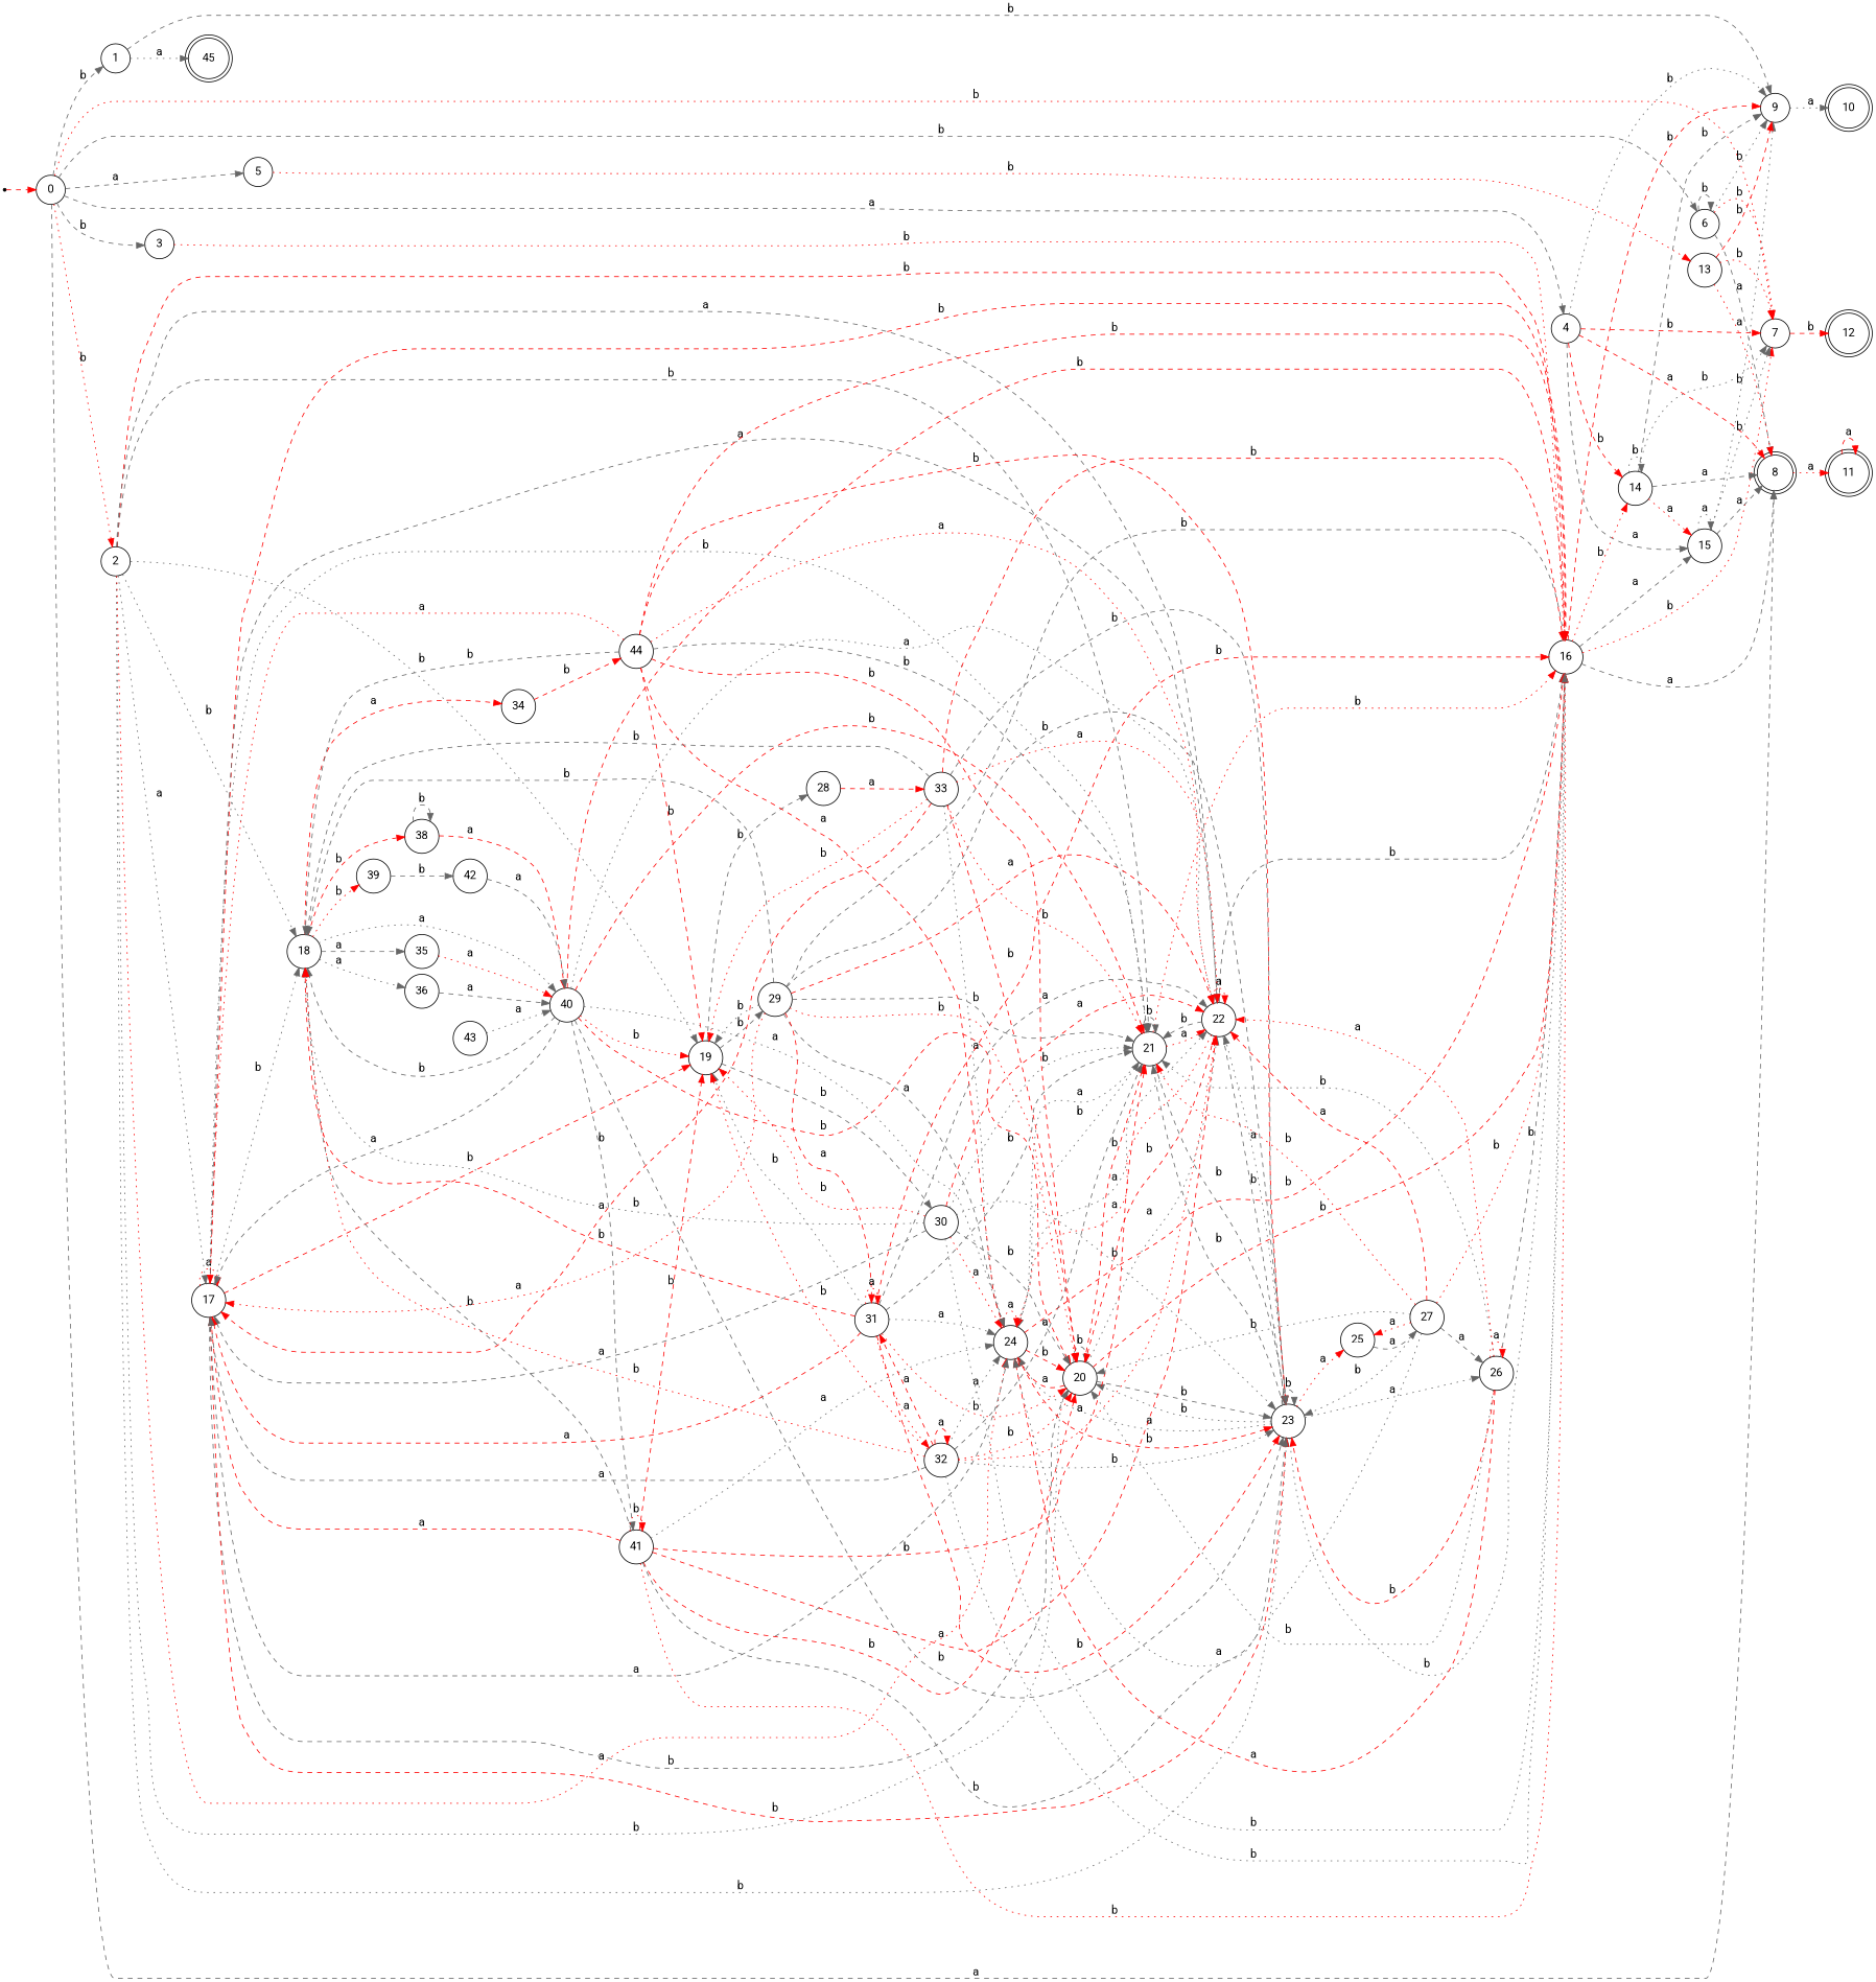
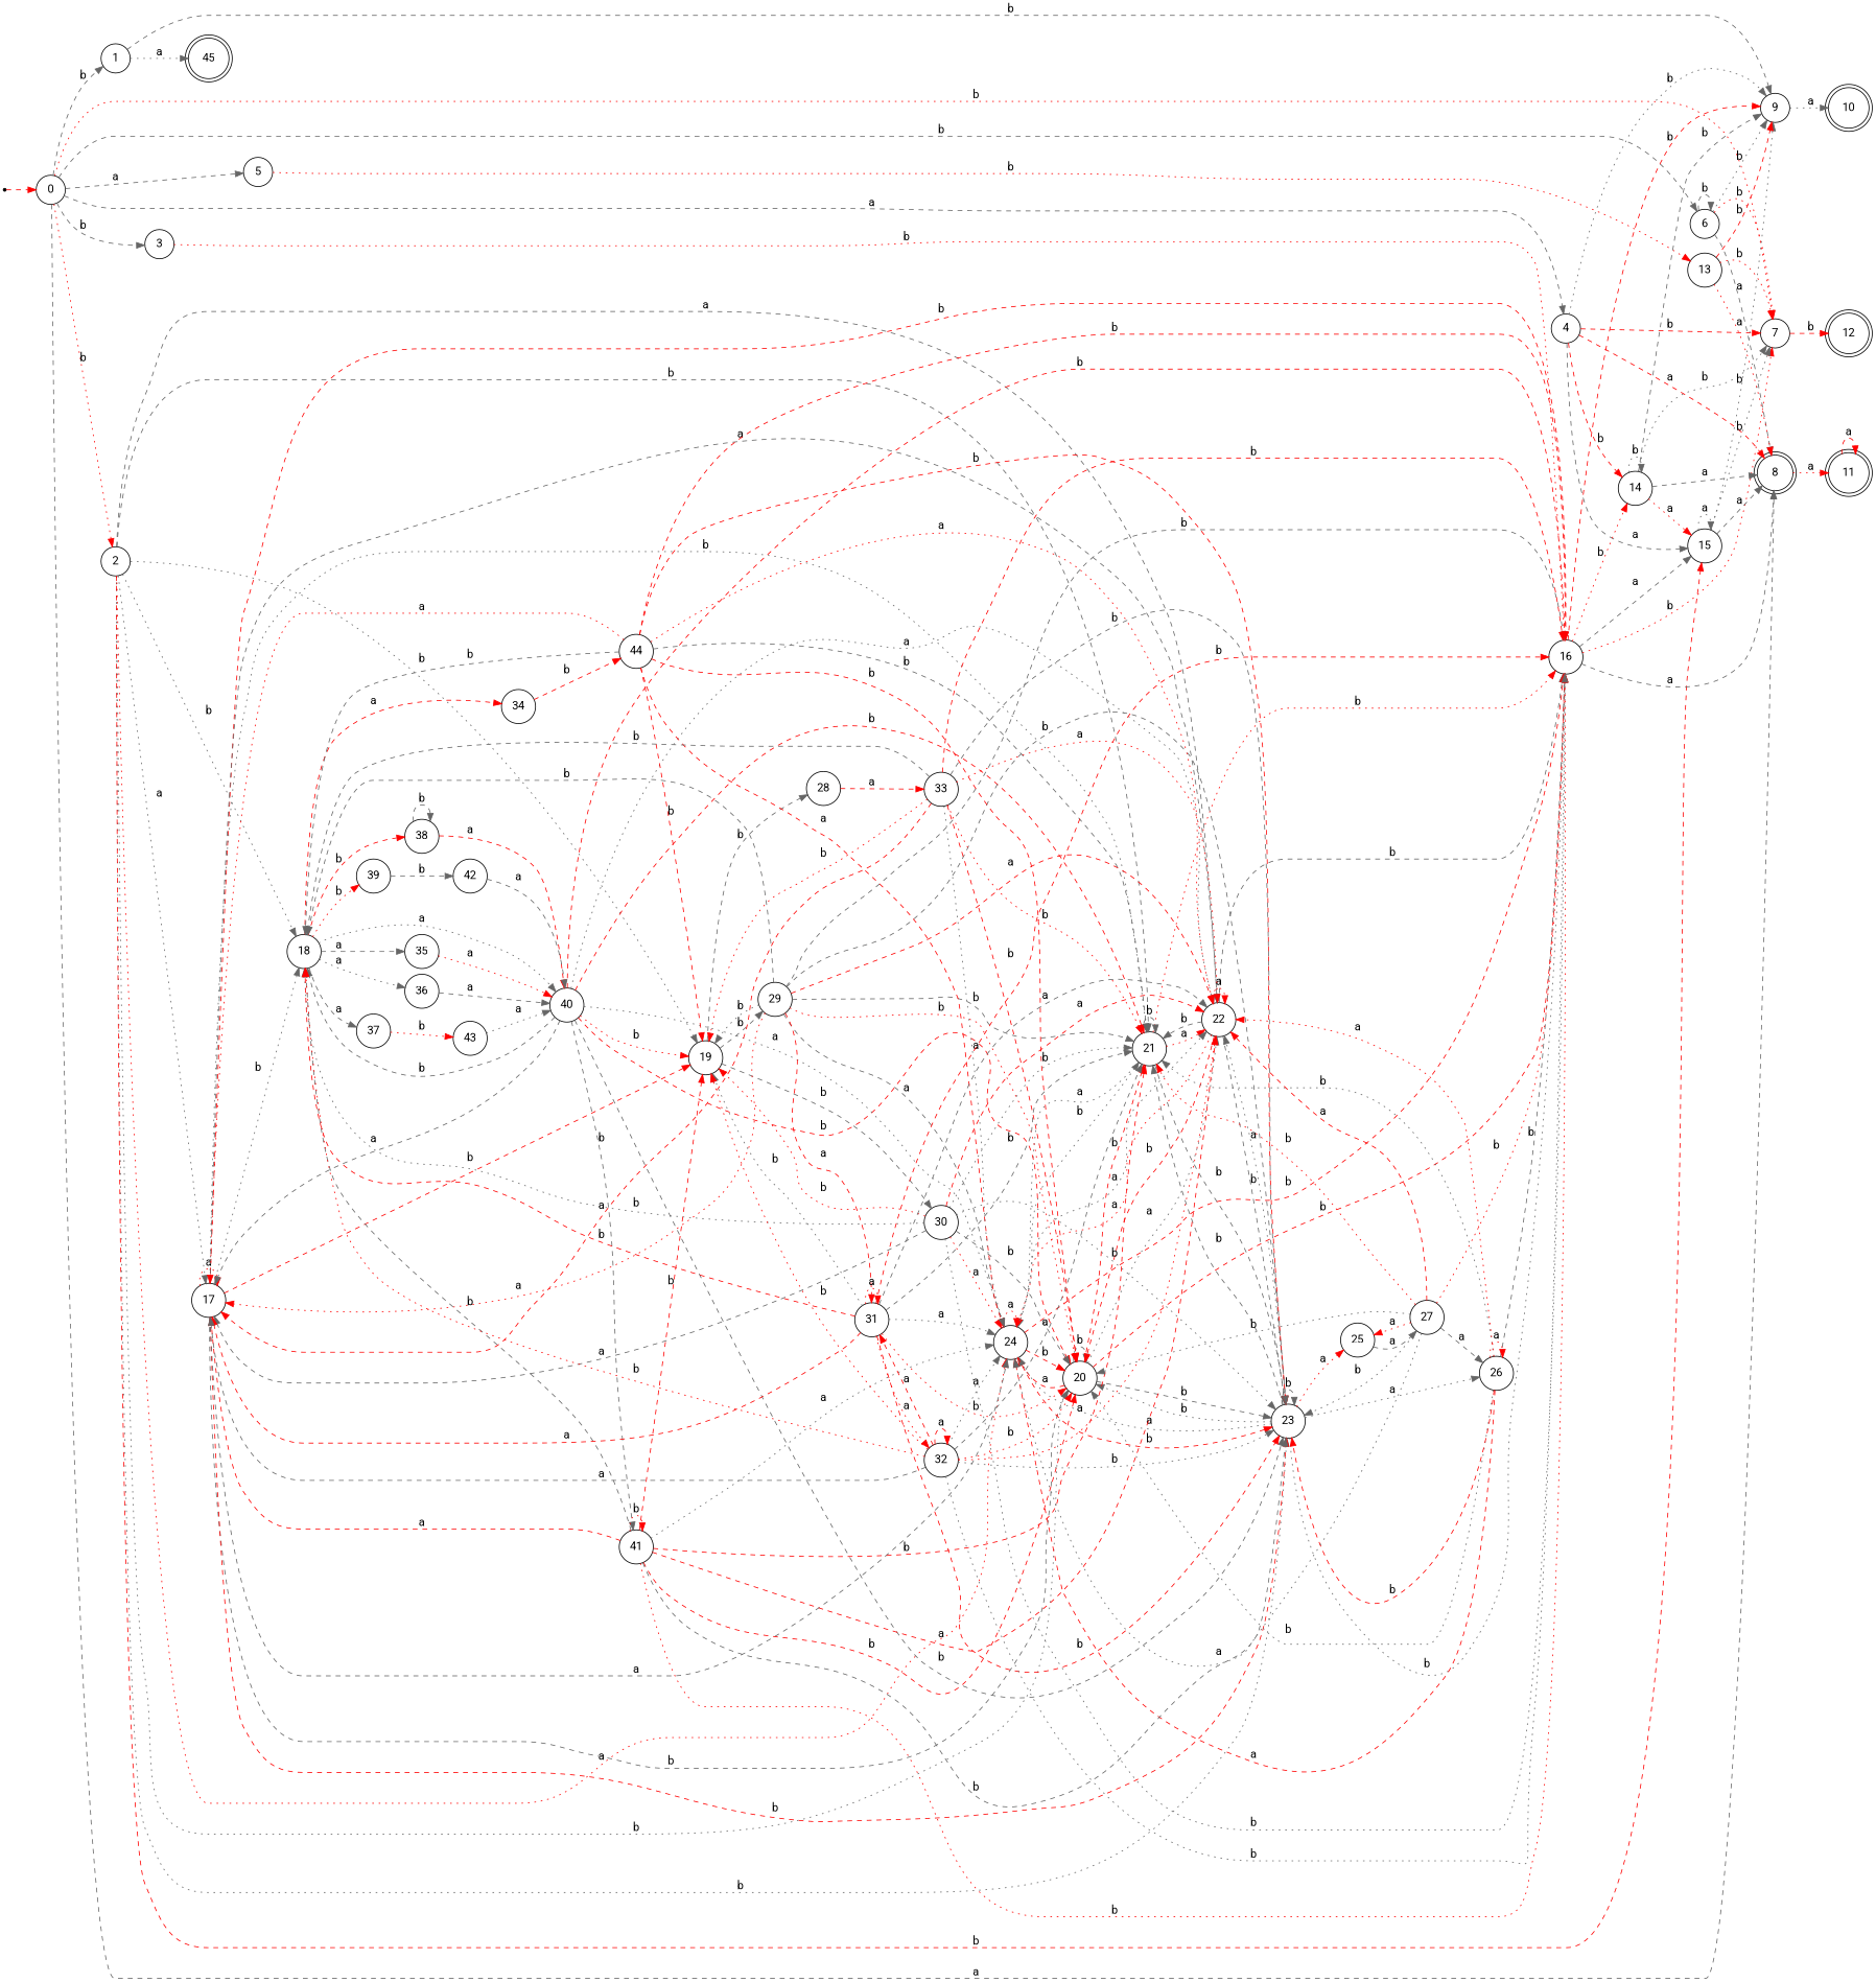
  digraph {
    fontname=Roboto
    rankdir=LR
    node [fontname=Roboto shape=circle]
    edge [color=gray40 fontname=Roboto style=dashed]
    dummy0 [shape=point]
    0
    1
    2
    3
    4
    5
    6
    7
    8 [shape=doublecircle]
    9
    45 [shape=doublecircle]
    16
    17
    18
    19
    20
    21
    22
    23
    24
    14
    15
    13
    12 [shape=doublecircle]
    11 [shape=doublecircle]
    10 [shape=doublecircle]
    34
    35
    36
+   37
    38
    39
    40
    28
    29
    30
    25
    26
    44
    43
    42
    41
    33
    31
    27
    32
    dummy0 -> 0 [color=red]
    0 -> 1 [label=b]
    0 -> 2 [color=red label=b style=dotted]
    0 -> 3 [label=b]
    0 -> 4 [label=a]
    0 -> 5 [label=a]
    0 -> 6 [label=b]
    0 -> 7 [color=red label=b style=dotted]
    0 -> 8 [label=a]
    1 -> 9 [label=b]
    1 -> 45 [label=a style=dotted]
-   2 -> 16 [color=red label=b]
+   2 -> 15 [color=red label=b]
    2 -> 17 [label=a style=dotted]
    2 -> 18 [label=b style=dotted]
    2 -> 19 [label=b style=dotted]
    2 -> 20 [label=b style=dotted]
    2 -> 21 [label=b]
    2 -> 22 [label=a]
    2 -> 23 [label=b style=dotted]
    2 -> 24 [color=red label=a style=dotted]
    3 -> 16 [color=red label=b style=dotted]
    4 -> 7 [color=red label=b]
    4 -> 8 [color=red label=a]
    4 -> 9 [label=b style=dotted]
    4 -> 14 [color=red label=b]
    4 -> 15 [label=a]
    5 -> 13 [color=red label=b style=dotted]
    6 -> 6 [label=b]
    6 -> 7 [color=red label=b style=dotted]
    6 -> 8 [label=a]
    6 -> 9 [label=b style=dotted]
    7 -> 12 [color=red label=b]
    8 -> 11 [color=red label=a style=dotted]
    9 -> 10 [label=a style=dotted]
    16 -> 7 [color=red label=b style=dotted]
    16 -> 8 [label=a]
    16 -> 9 [color=red label=b]
    16 -> 14 [color=red label=b style=dotted]
    16 -> 15 [label=a]
    17 -> 16 [color=red label=b]
    17 -> 17 [color=red label=a style=dotted]
    17 -> 18 [label=b style=dotted]
    17 -> 19 [color=red label=b]
    17 -> 20 [label=b]
    17 -> 21 [label=b style=dotted]
    17 -> 22 [label=a]
    17 -> 23 [color=red label=b]
    17 -> 24 [label=a]
    18 -> 34 [color=red label=a]
    18 -> 35 [label=a]
    18 -> 36 [label=a style=dotted]
+   18 -> 37 [label=a]
    18 -> 38 [color=red label=b]
    18 -> 39 [color=red label=b style=dotted]
    18 -> 40 [label=a style=dotted]
    19 -> 28 [label=b]
    19 -> 29 [label=b]
    19 -> 30 [label=b]
    20 -> 16 [color=red label=b]
    20 -> 20 [label=b]
    20 -> 21 [color=red label=b]
    20 -> 22 [label=a style=dotted]
    20 -> 23 [label=b]
    20 -> 24 [color=red label=a]
    21 -> 16 [color=red label=b style=dotted]
    21 -> 21 [label=b]
    21 -> 22 [color=red label=a style=dotted]
    21 -> 23 [label=b]
    21 -> 24 [label=a style=dotted]
    22 -> 16 [label=b]
    22 -> 20 [color=red label=b]
    22 -> 21 [label=b]
    22 -> 22 [color=red label=a style=dotted]
    22 -> 23 [label=b]
    22 -> 24 [color=red label=a style=dotted]
    23 -> 16 [label=b style=dotted]
    23 -> 20 [label=b style=dotted]
    23 -> 21 [label=b]
    23 -> 22 [label=a style=dotted]
    23 -> 23 [label=b]
    23 -> 24 [label=a style=dotted]
    23 -> 25 [color=red label=a style=dotted]
    23 -> 26 [label=a style=dotted]
    24 -> 16 [color=red label=b]
    24 -> 20 [color=red label=b]
    24 -> 21 [label=b style=dotted]
    24 -> 22 [label=a style=dotted]
    24 -> 23 [color=red label=b]
    24 -> 24 [color=red label=a style=dotted]
    14 -> 7 [label=b style=dotted]
    14 -> 8 [label=a]
    14 -> 9 [label=b]
    14 -> 14 [label=b style=dotted]
    14 -> 15 [color=red label=a style=dotted]
    15 -> 7 [label=b style=dotted]
    15 -> 8 [label=a]
    15 -> 9 [label=b style=dotted]
    15 -> 15 [label=a style=dotted]
    13 -> 7 [color=red label=b style=dotted]
    13 -> 8 [color=red label=a style=dotted]
    13 -> 9 [color=red label=b]
    11 -> 11 [color=red label=a]
    34 -> 44 [color=red label=b]
    35 -> 40 [color=red label=a style=dotted]
    36 -> 40 [label=a]
+   37 -> 43 [color=red label=b style=dotted]
    38 -> 38 [label=b]
    38 -> 40 [color=red label=a]
    39 -> 42 [label=b]
    40 -> 16 [color=red label=b]
    40 -> 17 [label=a]
    40 -> 18 [label=b]
    40 -> 19 [color=red label=b style=dotted]
    40 -> 20 [color=red label=b]
    40 -> 21 [color=red label=b]
    40 -> 22 [label=a style=dotted]
    40 -> 23 [label=b]
    40 -> 24 [label=a style=dotted]
    40 -> 41 [label=b]
    28 -> 33 [color=red label=a]
    29 -> 16 [label=b]
    29 -> 17 [color=red label=a style=dotted]
    29 -> 18 [label=b]
    29 -> 19 [label=b style=dotted]
    29 -> 20 [color=red label=b style=dotted]
    29 -> 21 [label=b]
    29 -> 22 [color=red label=a]
    29 -> 23 [label=b]
    29 -> 24 [label=a]
    29 -> 31 [color=red label=a]
    30 -> 16 [label=b style=dotted]
    30 -> 17 [label=a]
    30 -> 18 [label=b style=dotted]
    30 -> 19 [color=red label=b style=dotted]
    30 -> 20 [label=b]
    30 -> 21 [label=b style=dotted]
    30 -> 22 [color=red label=a]
    30 -> 23 [label=b style=dotted]
    30 -> 24 [color=red label=a style=dotted]
    25 -> 27 [label=a]
    26 -> 16 [label=b]
    26 -> 20 [label=b style=dotted]
    26 -> 21 [label=b style=dotted]
    26 -> 22 [color=red label=a style=dotted]
    26 -> 23 [color=red label=b]
    26 -> 24 [color=red label=a]
    26 -> 26 [color=red label=a style=dotted]
    44 -> 16 [color=red label=b]
    44 -> 17 [color=red label=a style=dotted]
    44 -> 18 [label=b]
    44 -> 19 [color=red label=b]
    44 -> 20 [color=red label=b]
    44 -> 21 [label=b]
    44 -> 22 [color=red label=a style=dotted]
    44 -> 23 [color=red label=b]
    44 -> 24 [color=red label=a]
    43 -> 40 [label=a style=dotted]
    42 -> 40 [label=a]
    41 -> 16 [color=red label=b style=dotted]
    41 -> 17 [color=red label=a]
    41 -> 18 [label=b]
    41 -> 19 [color=red label=b]
    41 -> 20 [color=red label=b]
    41 -> 21 [color=red label=b]
    41 -> 22 [color=red label=a]
    41 -> 23 [label=b]
    41 -> 24 [label=a style=dotted]
    41 -> 41 [color=red label=b style=dotted]
    33 -> 16 [color=red label=b]
    33 -> 17 [color=red label=a]
    33 -> 18 [label=b]
    33 -> 19 [color=red label=b style=dotted]
    33 -> 20 [color=red label=b]
    33 -> 21 [color=red label=b style=dotted]
    33 -> 22 [color=red label=a style=dotted]
    33 -> 23 [label=b]
    33 -> 24 [label=a style=dotted]
    31 -> 16 [color=red label=b]
    31 -> 17 [color=red label=a]
    31 -> 18 [color=red label=b]
    31 -> 19 [label=b style=dotted]
    31 -> 20 [color=red label=b style=dotted]
    31 -> 21 [label=b]
    31 -> 22 [label=a]
    31 -> 23 [color=red label=b]
    31 -> 24 [label=a style=dotted]
    31 -> 31 [color=red label=a style=dotted]
    31 -> 32 [color=red label=a style=dotted]
    27 -> 16 [color=red label=b style=dotted]
    27 -> 20 [label=b style=dotted]
    27 -> 21 [color=red label=b style=dotted]
    27 -> 22 [color=red label=a]
    27 -> 23 [label=b style=dotted]
    27 -> 24 [label=a style=dotted]
    27 -> 25 [color=red label=a style=dotted]
    27 -> 26 [label=a]
    32 -> 16 [label=b style=dotted]
    32 -> 17 [label=a]
    32 -> 18 [color=red label=b style=dotted]
    32 -> 19 [color=red label=b style=dotted]
    32 -> 20 [color=red label=b style=dotted]
    32 -> 21 [label=a]
    32 -> 22 [color=red label=a style=dotted]
    32 -> 23 [label=b style=dotted]
    32 -> 24 [label=a style=dotted]
    32 -> 31 [color=red label=a]
    32 -> 32 [color=red label=a]
  }
